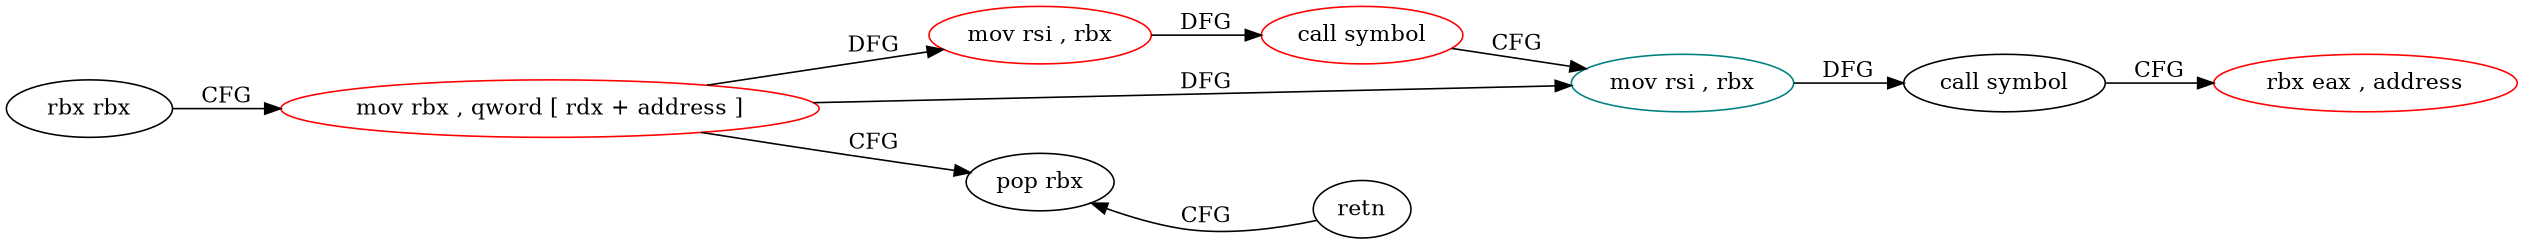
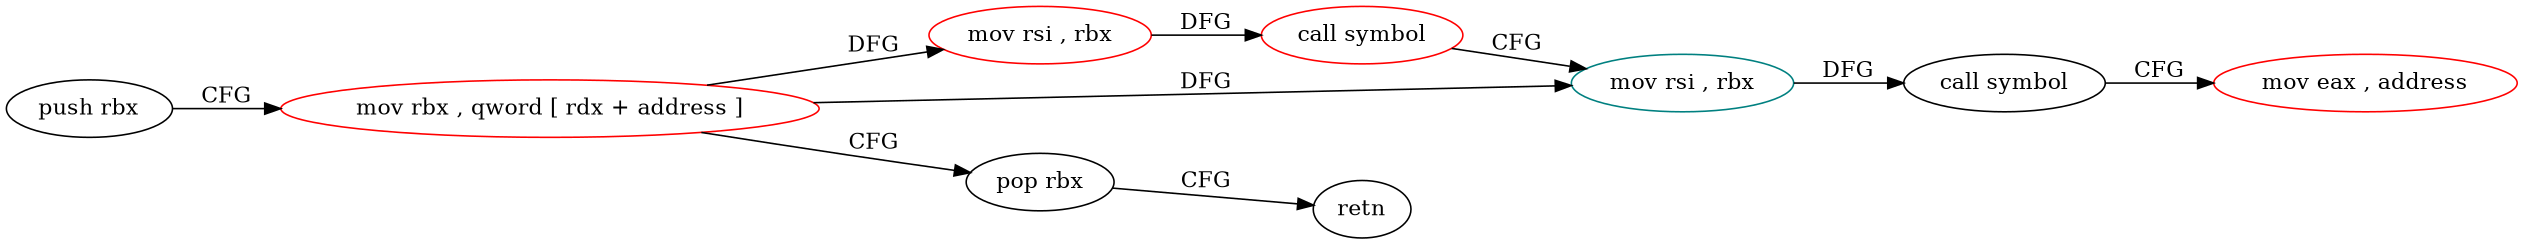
  digraph {
    fontname="DejaVu Serif"
    rankdir=LR
    node [color=black fontname="DejaVu Serif"]
    edge [fontname="DejaVu Serif"]
-   n1 [label="rbx rbx"]
+   n1 [label="push rbx"]
    n2 [color=red label="mov rbx , qword [ rdx + address ]"]
    n3 [color=red label="mov rsi , rbx"]
    n4 [color=teal label="mov rsi , rbx"]
    n5 [label="pop rbx"]
    n6 [color=red label="call symbol"]
    n7 [label="call symbol"]
-   n8 [color=red label="rbx eax , address"]
+   n8 [color=red label="mov eax , address"]
    n9 [label=retn]
    n1 -> n2 [label=CFG]
    n2 -> n3 [label=DFG]
    n2 -> n4 [label=DFG]
    n2 -> n5 [label=CFG]
    n3 -> n6 [label=DFG]
    n4 -> n7 [label=DFG]
-   n9 -> n5 [label=CFG]
+   n5 -> n9 [label=CFG]
    n6 -> n4 [label=CFG]
    n7 -> n8 [label=CFG]
  }
